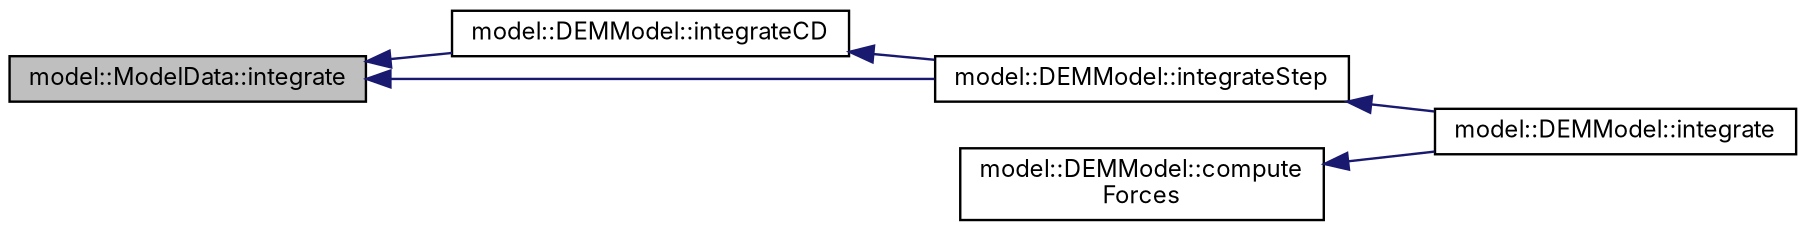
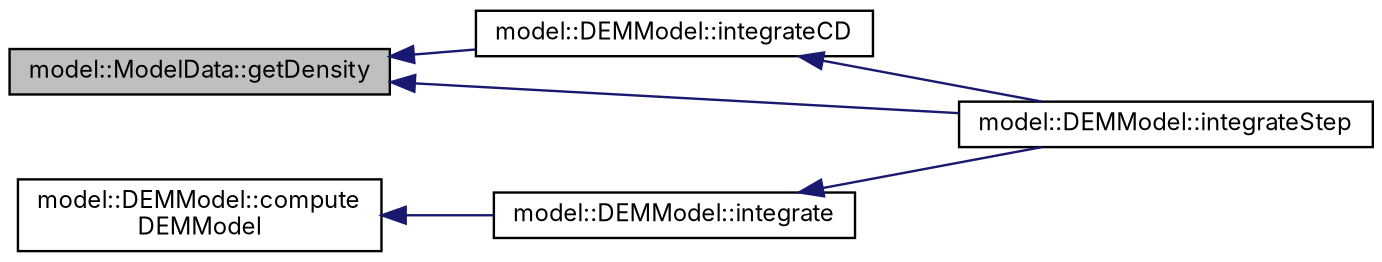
  digraph {
    fontname=Inter
    rankdir=LR
    node [color=black fillcolor=white fontname=Inter fontsize=10 shape=record style=filled]
    edge [color=midnightblue dir=back fontname=Inter fontsize=10 labelfontname=Helvetica labelfontsize=10 style=solid]
-   n1 [fillcolor=grey75 fontcolor=black height=0.2 label="model::ModelData::integrate" width=0.4]
+   n1 [fillcolor=grey75 fontcolor=black height=0.2 label="model::ModelData::getDensity" width=0.4]
    n2 [height=0.2 label="model::DEMModel::integrateCD" width=0.4]
    n3 [height=0.2 label="model::DEMModel::integrateStep" width=0.4]
-   n4 [height=0.2 label="model::DEMModel::compute\lForces" width=0.4]
+   n4 [height=0.2 label="model::DEMModel::compute\lDEMModel" width=0.4]
    n5 [height=0.2 label="model::DEMModel::integrate" width=0.4]
    n1 -> n2
    n1 -> n3
    n2 -> n3
-   n3 -> n5
+   n5 -> n3
    n4 -> n5
  }
